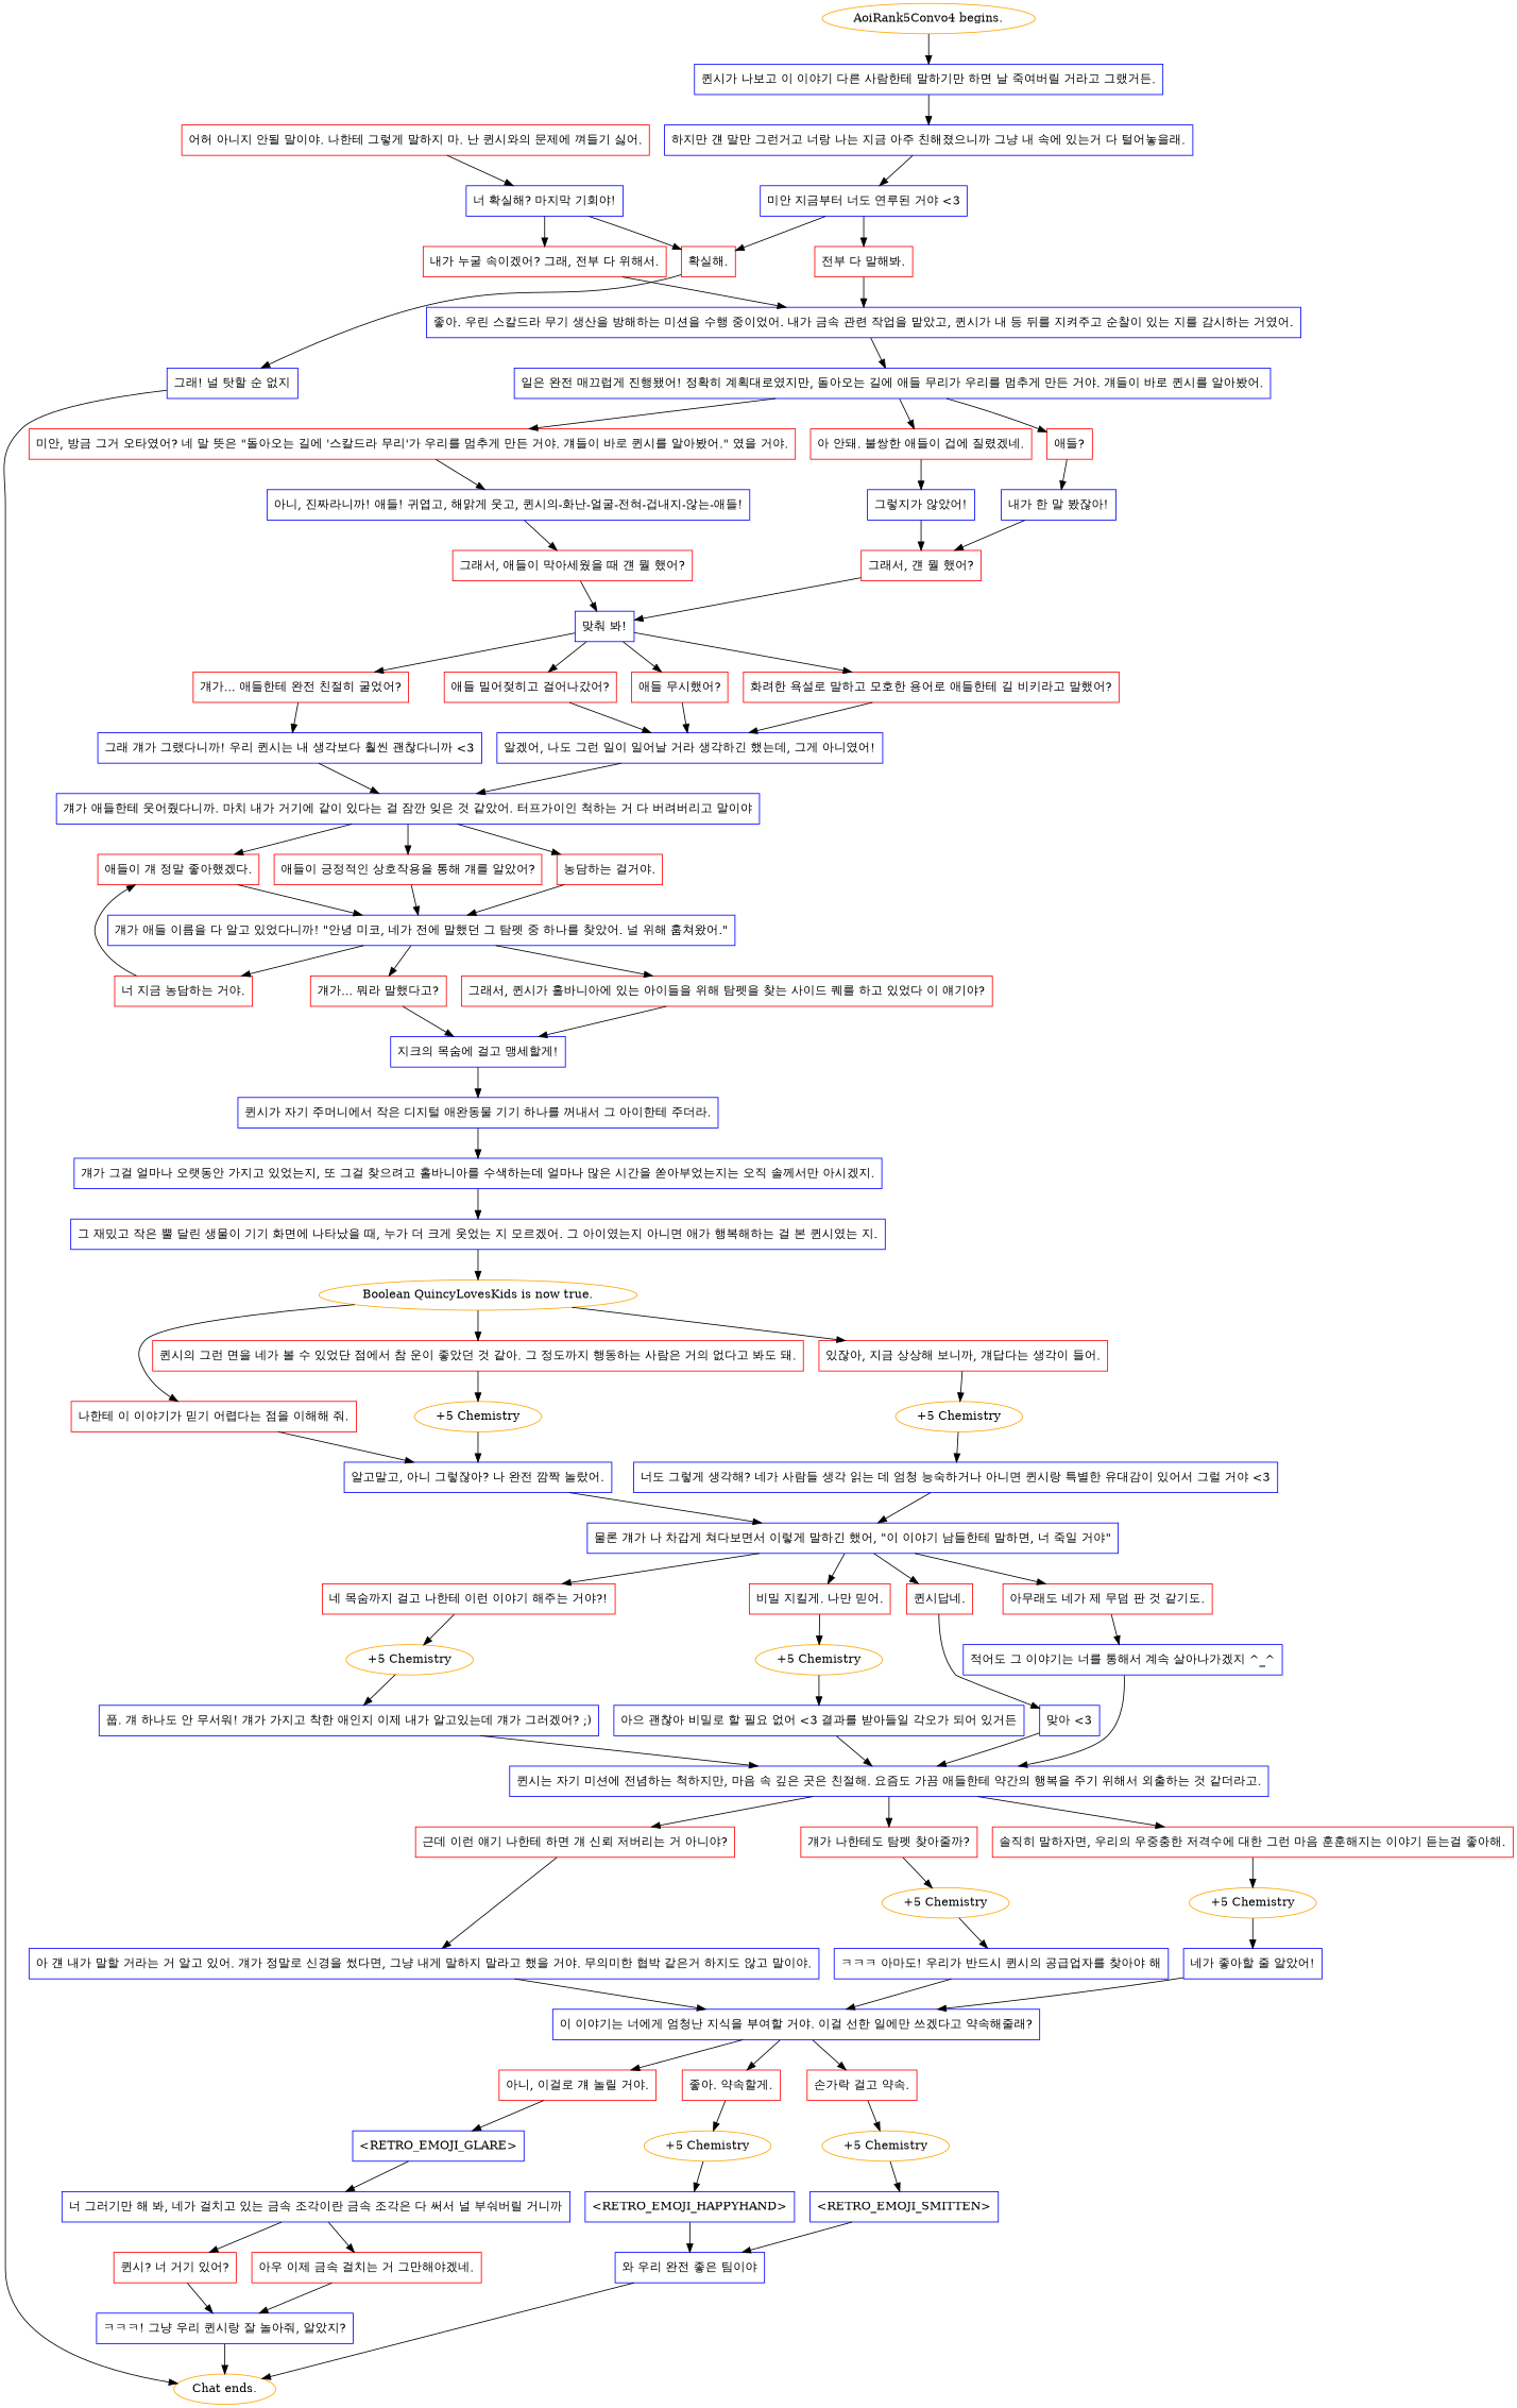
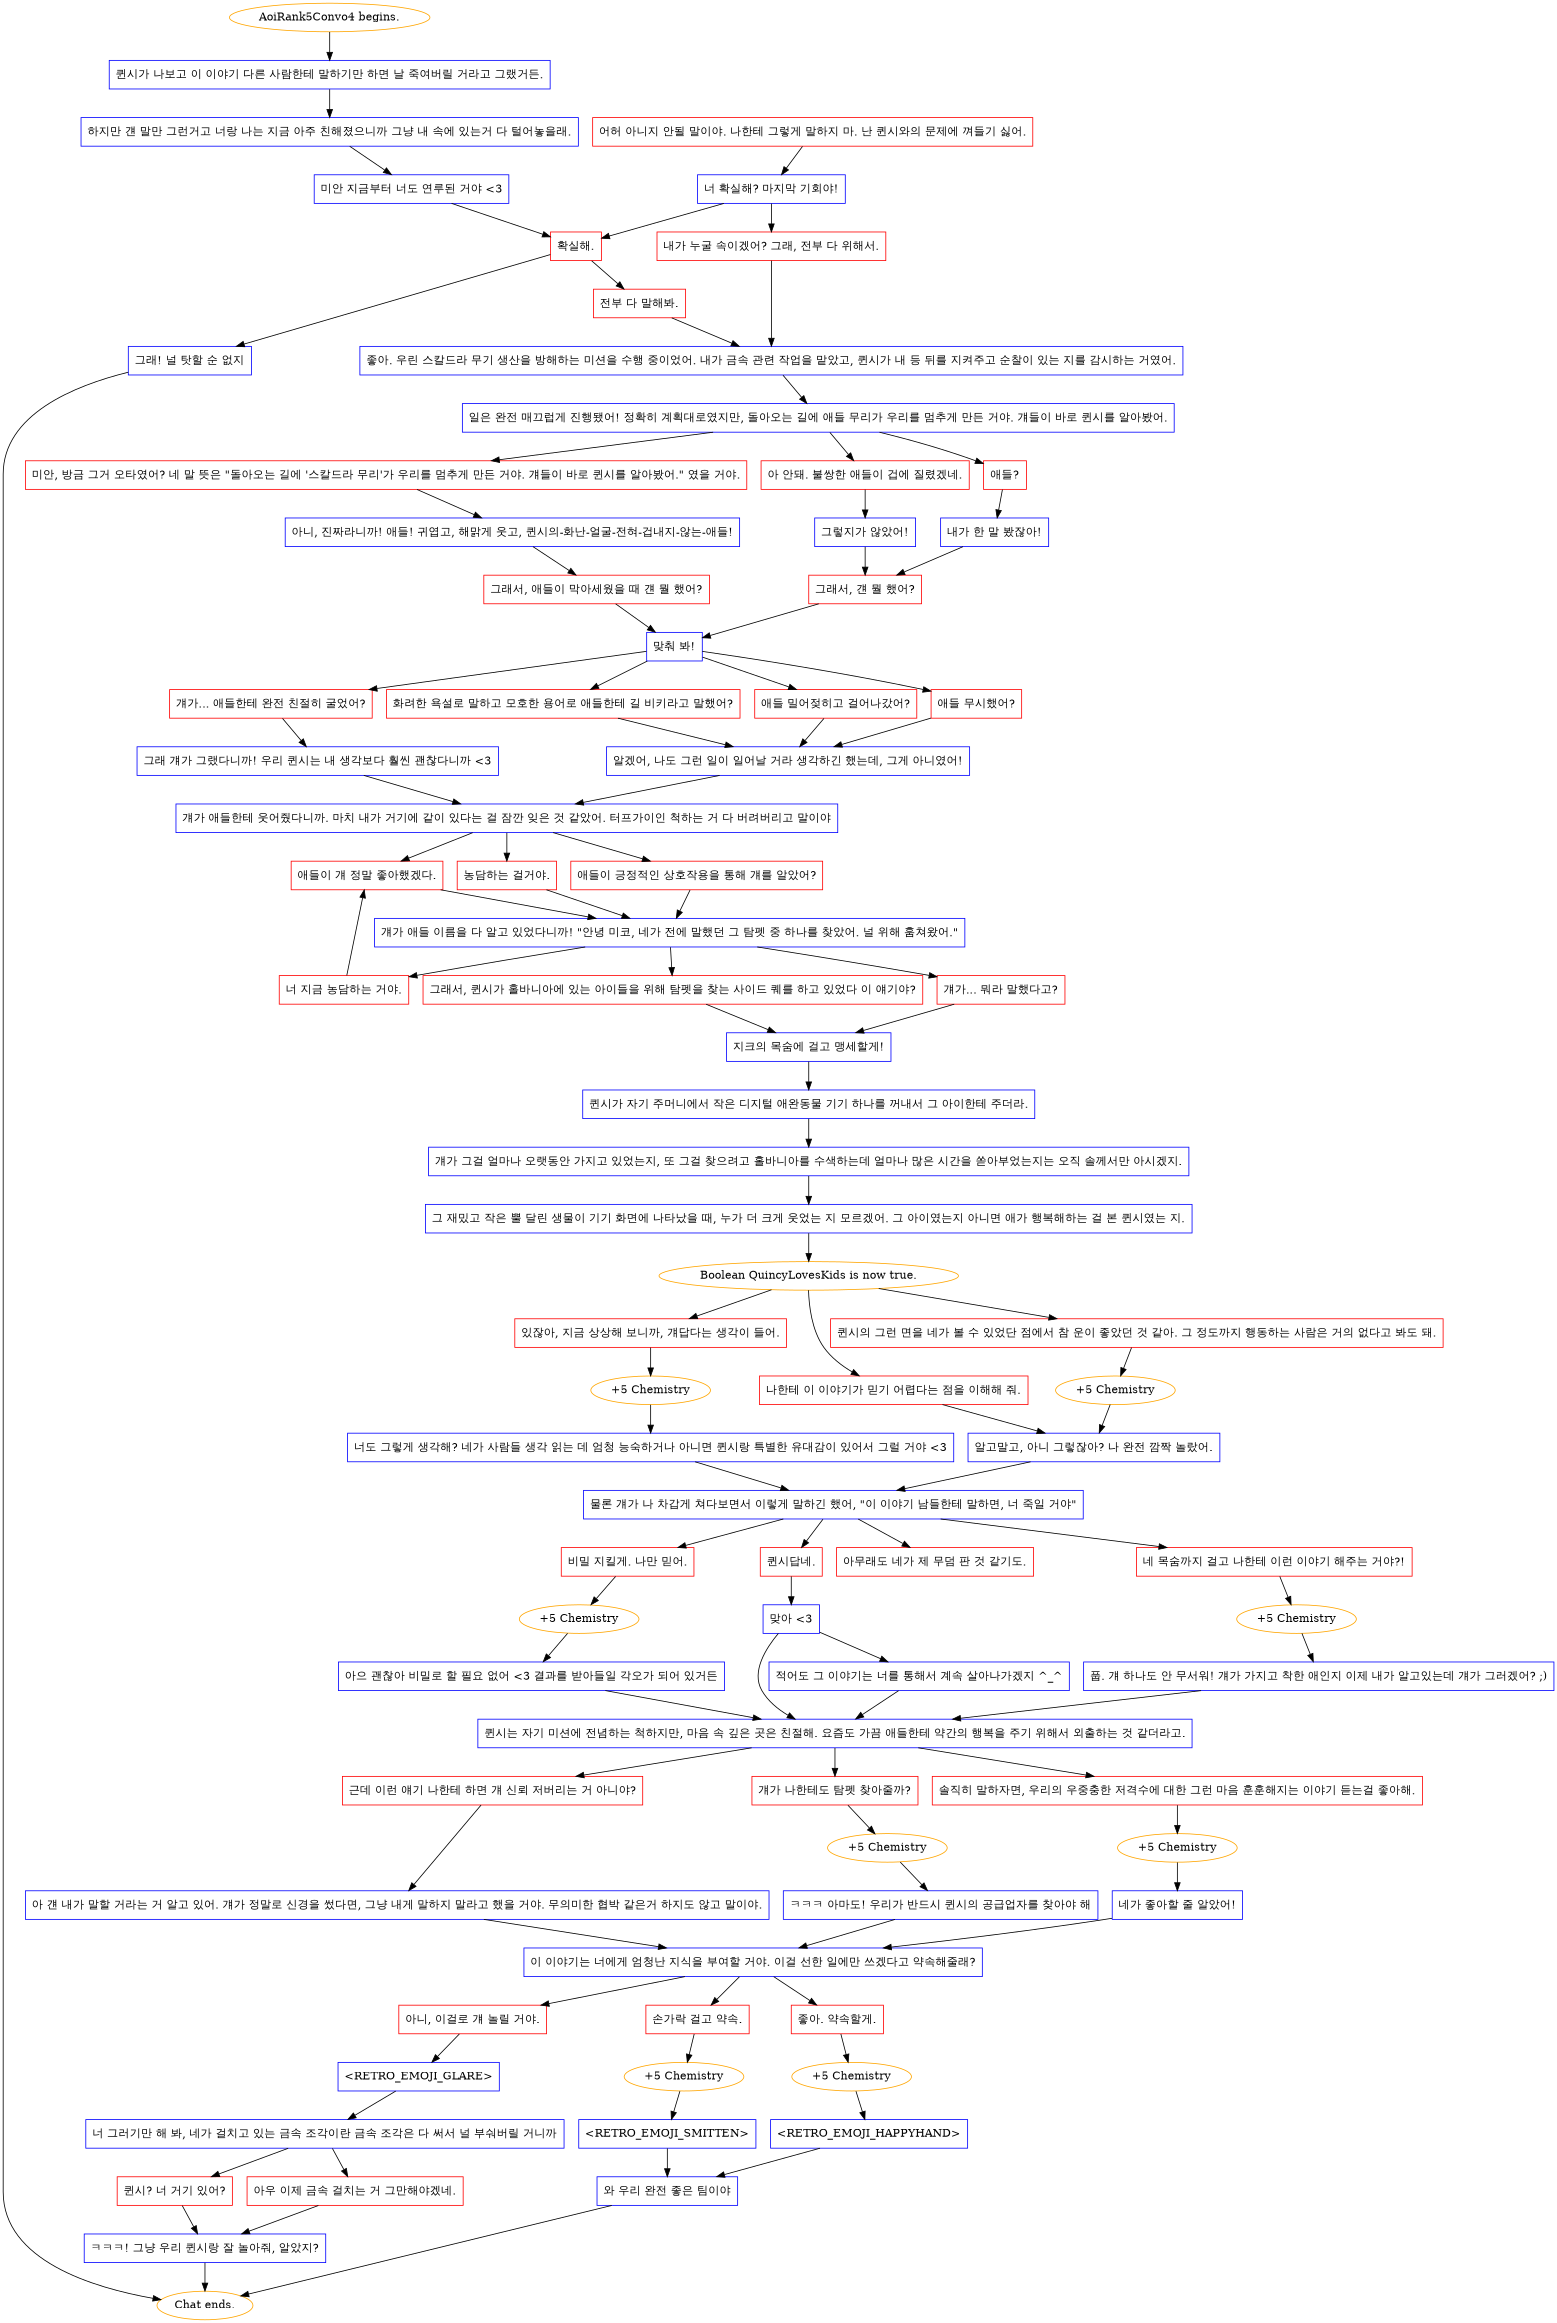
  digraph {
    node [color=blue shape=box]
    "AoiRank5Convo4 begins." [color=orange shape=""]
    n2 [label="퀸시가 나보고 이 이야기 다른 사람한테 말하기만 하면 날 죽여버릴 거라고 그랬거든."]
    n3 [label="하지만 걘 말만 그런거고 너랑 나는 지금 아주 친해졌으니까 그냥 내 속에 있는거 다 털어놓을래."]
    n4 [label="미안 지금부터 너도 연루된 거야 <3"]
    n5 [color=red label="전부 다 말해봐."]
    n6 [color=red label="확실해."]
    n7 [color=red label="어허 아니지 안될 말이야. 나한테 그렇게 말하지 마. 난 퀸시와의 문제에 껴들기 싫어."]
    n8 [label="너 확실해? 마지막 기회야!"]
    n9 [label="좋아. 우린 스칼드라 무기 생산을 방해하는 미션을 수행 중이었어. 내가 금속 관련 작업을 맡았고, 퀸시가 내 등 뒤를 지켜주고 순찰이 있는 지를 감시하는 거였어."]
    n10 [color=red label="내가 누굴 속이겠어? 그래, 전부 다 위해서."]
    n11 [label="일은 완전 매끄럽게 진행됐어! 정확히 계획대로였지만, 돌아오는 길에 애들 무리가 우리를 멈추게 만든 거야. 걔들이 바로 퀸시를 알아봤어."]
    n12 [label="그래! 널 탓할 순 없지"]
    n13 [color=red label="미안, 방금 그거 오타였어? 네 말 뜻은 \"돌아오는 길에 '스칼드라 무리'가 우리를 멈추게 만든 거야. 걔들이 바로 퀸시를 알아봤어.\" 였을 거야."]
    n14 [color=red label="아 안돼. 불쌍한 애들이 겁에 질렸겠네."]
    n15 [color=red label="애들?"]
    "Chat ends." [color=orange shape=""]
    n17 [label="아니, 진짜라니까! 애들! 귀엽고, 해맑게 웃고, 퀸시의-화난-얼굴-전혀-겁내지-않는-애들!"]
    n18 [label="그렇지가 않았어!"]
    n19 [label="내가 한 말 봤잖아!"]
    n20 [color=red label="그래서, 애들이 막아세웠을 때 걘 뭘 했어?"]
    n21 [color=red label="그래서, 걘 뭘 했어?"]
    n22 [label="맞춰 봐!"]
    n23 [color=red label="화려한 욕설로 말하고 모호한 용어로 애들한테 길 비키라고 말했어?"]
    n24 [color=red label="애들 밀어젖히고 걸어나갔어?"]
    n25 [color=red label="애들 무시했어?"]
    n26 [color=red label="걔가... 애들한테 완전 친절히 굴었어?"]
    n27 [label="알겠어, 나도 그런 일이 일어날 거라 생각하긴 했는데, 그게 아니였어!"]
    n28 [label="그래 걔가 그랬다니까! 우리 퀸시는 내 생각보다 훨씬 괜찮다니까 <3"]
    n29 [label="걔가 애들한테 웃어줬다니까. 마치 내가 거기에 같이 있다는 걸 잠깐 잊은 것 같았어. 터프가이인 척하는 거 다 버려버리고 말이야"]
    n30 [color=red label="애들이 걔 정말 좋아했겠다."]
    n31 [color=red label="애들이 긍정적인 상호작용을 통해 걔를 알았어?"]
    n32 [color=red label="농담하는 걸거야."]
    n33 [label="걔가 애들 이름을 다 알고 있었다니까! \"안녕 미코, 네가 전에 말했던 그 탐펫 중 하나를 찾았어. 널 위해 훔쳐왔어.\""]
    n34 [color=red label="그래서, 퀸시가 홀바니아에 있는 아이들을 위해 탐펫을 찾는 사이드 퀘를 하고 있었다 이 얘기야?"]
    n35 [color=red label="걔가... 뭐라 말했다고?"]
    n36 [color=red label="너 지금 농담하는 거야."]
    n37 [label="지크의 목숨에 걸고 맹세할게!"]
    n38 [label="퀸시가 자기 주머니에서 작은 디지털 애완동물 기기 하나를 꺼내서 그 아이한테 주더라."]
    n39 [label="걔가 그걸 얼마나 오랫동안 가지고 있었는지, 또 그걸 찾으려고 홀바니아를 수색하는데 얼마나 많은 시간을 쏟아부었는지는 오직 솔께서만 아시겠지."]
    n40 [label="그 재밌고 작은 뿔 달린 생물이 기기 화면에 나타났을 때, 누가 더 크게 웃었는 지 모르겠어. 그 아이였는지 아니면 애가 행복해하는 걸 본 퀸시였는 지."]
    n41 [color=orange label="Boolean QuincyLovesKids is now true." shape=""]
    n42 [color=red label="있잖아, 지금 상상해 보니까, 걔답다는 생각이 들어."]
    n43 [color=red label="나한테 이 이야기가 믿기 어렵다는 점을 이해해 줘."]
    n44 [color=red label="퀸시의 그런 면을 네가 볼 수 있었단 점에서 참 운이 좋았던 것 같아. 그 정도까지 행동하는 사람은 거의 없다고 봐도 돼."]
    n45 [color=orange label="+5 Chemistry" shape=""]
    n46 [label="알고말고, 아니 그렇잖아? 나 완전 깜짝 놀랐어."]
    n47 [color=orange label="+5 Chemistry" shape=""]
    n48 [label="너도 그렇게 생각해? 네가 사람들 생각 읽는 데 엄청 능숙하거나 아니면 퀸시랑 특별한 유대감이 있어서 그럴 거야 <3"]
    n49 [label="물론 걔가 나 차갑게 쳐다보면서 이렇게 말하긴 했어, \"이 이야기 남들한테 말하면, 너 죽일 거야\""]
    n50 [color=red label="퀸시답네."]
    n51 [color=red label="네 목숨까지 걸고 나한테 이런 이야기 해주는 거야?!"]
    n52 [color=red label="비밀 지킬게. 나만 믿어."]
    n53 [color=red label="아무래도 네가 제 무덤 판 것 같기도."]
    n54 [label="맞아 <3"]
    n55 [color=orange label="+5 Chemistry" shape=""]
    n56 [color=orange label="+5 Chemistry" shape=""]
    n57 [label="적어도 그 이야기는 너를 통해서 계속 살아나가겠지 ^_^"]
    n58 [label="퀸시는 자기 미션에 전념하는 척하지만, 마음 속 깊은 곳은 친절해. 요즘도 가끔 애들한테 약간의 행복을 주기 위해서 외출하는 것 같더라고."]
    n59 [label="풉. 걔 하나도 안 무서워! 걔가 가지고 착한 애인지 이제 내가 알고있는데 걔가 그러겠어? ;)"]
    n60 [label="아으 괜찮아 비밀로 할 필요 없어 <3 결과를 받아들일 각오가 되어 있거든"]
    n61 [color=red label="걔가 나한테도 탐펫 찾아줄까?"]
    n62 [color=red label="솔직히 말하자면, 우리의 우중충한 저격수에 대한 그런 마음 훈훈해지는 이야기 듣는걸 좋아해."]
    n63 [color=red label="근데 이런 얘기 나한테 하면 걔 신뢰 저버리는 거 아니야?"]
    n64 [color=orange label="+5 Chemistry" shape=""]
    n65 [color=orange label="+5 Chemistry" shape=""]
    n66 [label="아 걘 내가 말할 거라는 거 알고 있어. 걔가 정말로 신경을 썼다면, 그냥 내게 말하지 말라고 했을 거야. 무의미한 협박 같은거 하지도 않고 말이야."]
    n67 [label="ㅋㅋㅋ 아마도! 우리가 반드시 퀸시의 공급업자를 찾아야 해"]
    n68 [label="네가 좋아할 줄 알았어!"]
    n69 [label="이 이야기는 너에게 엄청난 지식을 부여할 거야. 이걸 선한 일에만 쓰겠다고 약속해줄래?"]
    n70 [color=red label="좋아. 약속할게."]
    n71 [color=red label="손가락 걸고 약속."]
    n72 [color=red label="아니, 이걸로 걔 놀릴 거야."]
    n73 [color=orange label="+5 Chemistry" shape=""]
    n74 [color=orange label="+5 Chemistry" shape=""]
    n75 [label="<RETRO_EMOJI_GLARE>"]
    n76 [label="<RETRO_EMOJI_HAPPYHAND>"]
    n77 [label="<RETRO_EMOJI_SMITTEN>"]
    n78 [label="너 그러기만 해 봐, 네가 걸치고 있는 금속 조각이란 금속 조각은 다 써서 널 부숴버릴 거니까"]
    n79 [label="와 우리 완전 좋은 팀이야"]
    n80 [color=red label="퀸시? 너 거기 있어?"]
    n81 [color=red label="아우 이제 금속 걸치는 거 그만해야겠네."]
    n82 [label="ㅋㅋㅋ! 그냥 우리 퀸시랑 잘 놀아줘, 알았지?"]
    "AoiRank5Convo4 begins." -> n2
    n2 -> n3
    n3 -> n4
-   n4 -> n5
+   n6 -> n5
    n4 -> n6
    n5 -> n9
    n6 -> n12
    n7 -> n8
    n8 -> n6
    n8 -> n10
    n9 -> n11
    n10 -> n9
    n11 -> n13
    n11 -> n14
    n11 -> n15
    n12 -> "Chat ends."
    n13 -> n17
    n14 -> n18
    n15 -> n19
    n17 -> n20
    n18 -> n21
    n19 -> n21
    n20 -> n22
    n21 -> n22
    n22 -> n23
    n22 -> n24
    n22 -> n25
    n22 -> n26
    n23 -> n27
    n24 -> n27
    n25 -> n27
    n26 -> n28
    n27 -> n29
    n28 -> n29
    n29 -> n30
    n29 -> n31
    n29 -> n32
    n30 -> n33
    n31 -> n33
    n32 -> n33
    n33 -> n34
    n33 -> n35
    n33 -> n36
    n34 -> n37
    n35 -> n37
    n36 -> n30
    n37 -> n38
    n38 -> n39
    n39 -> n40
    n40 -> n41
    n41 -> n42
    n41 -> n43
    n41 -> n44
    n42 -> n45
    n43 -> n46
    n44 -> n47
    n45 -> n48
    n46 -> n49
    n47 -> n46
    n48 -> n49
    n49 -> n50
    n49 -> n51
    n49 -> n52
    n49 -> n53
    n50 -> n54
    n51 -> n55
    n52 -> n56
-   n53 -> n57
+   n54 -> n57
    n54 -> n58
    n55 -> n59
    n56 -> n60
    n57 -> n58
    n58 -> n61
    n58 -> n62
    n58 -> n63
    n59 -> n58
    n60 -> n58
    n61 -> n64
    n62 -> n65
    n63 -> n66
    n64 -> n67
    n65 -> n68
    n66 -> n69
    n67 -> n69
    n68 -> n69
    n69 -> n70
    n69 -> n71
    n69 -> n72
    n70 -> n73
    n71 -> n74
    n72 -> n75
    n73 -> n76
    n74 -> n77
    n75 -> n78
    n76 -> n79
    n77 -> n79
    n78 -> n80
    n78 -> n81
    n79 -> "Chat ends."
    n80 -> n82
    n81 -> n82
    n82 -> "Chat ends."
  }
